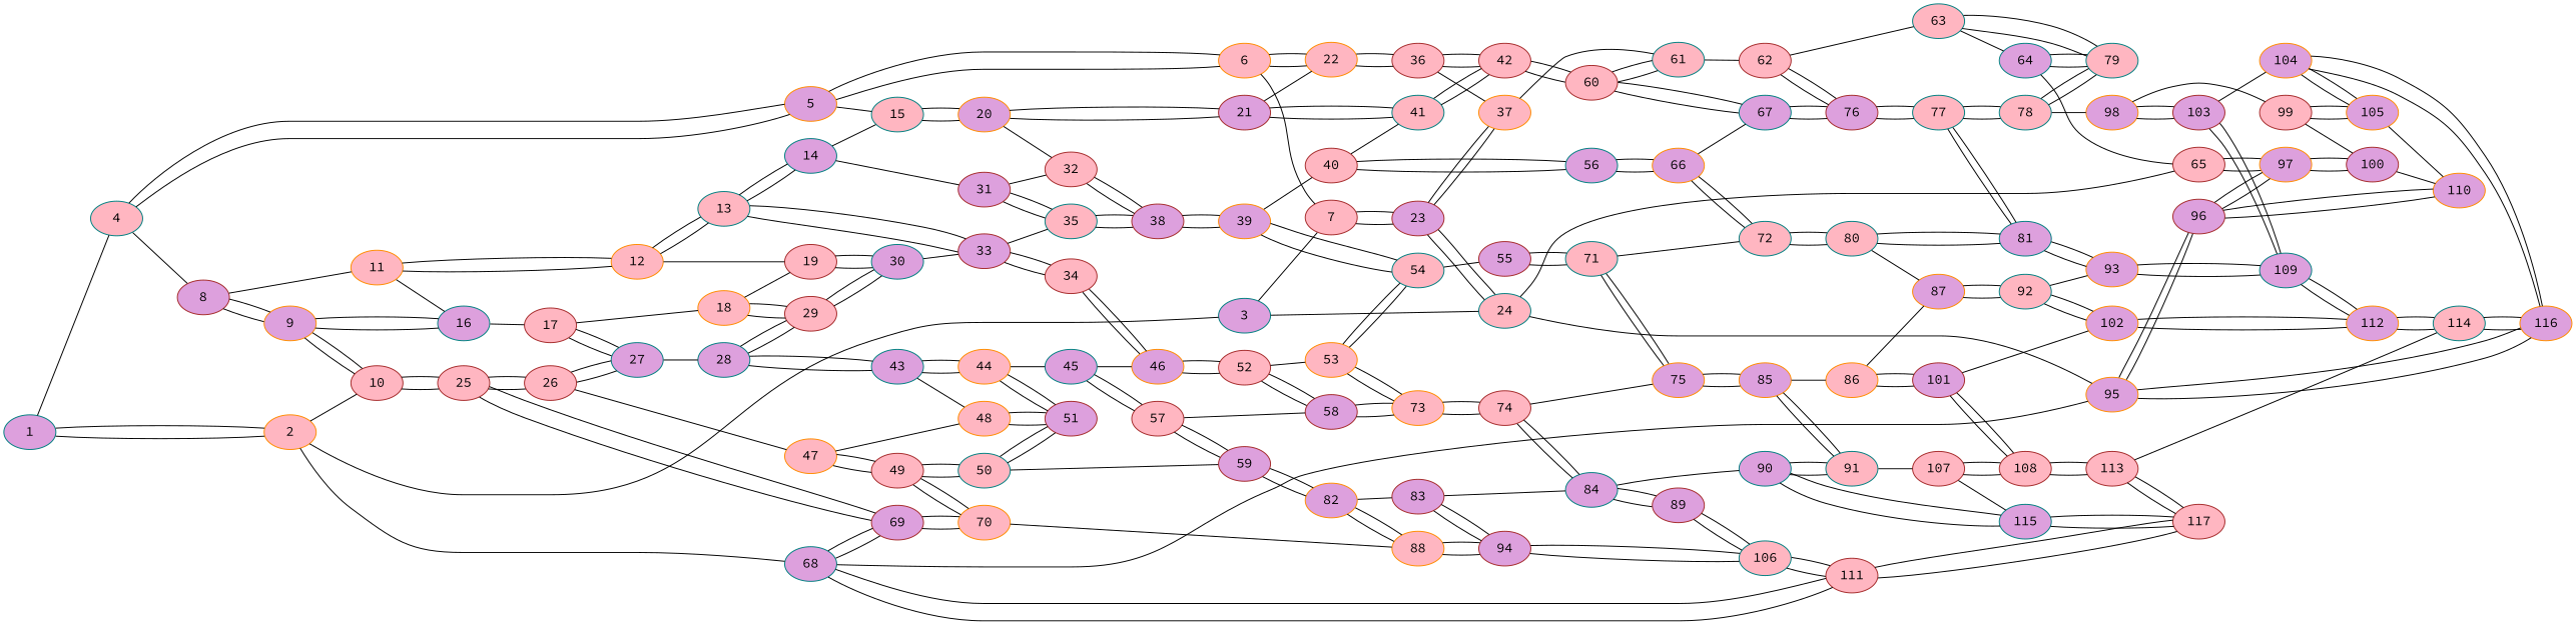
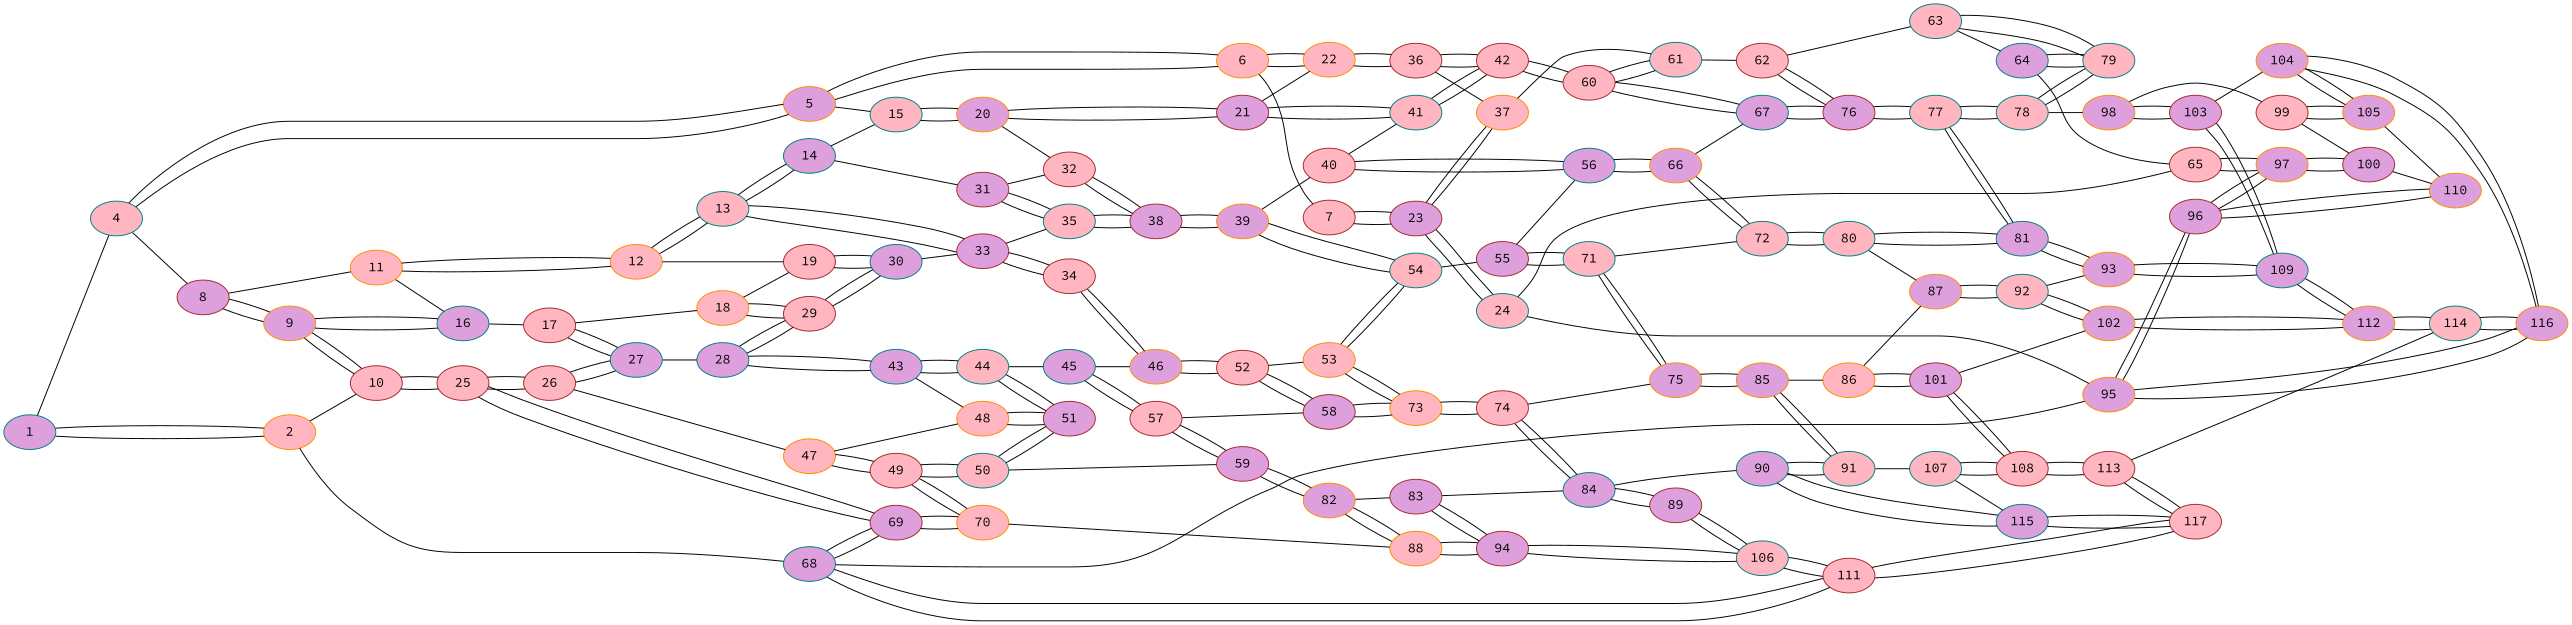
  graph {
    fontname="Source Code Pro"
    rankdir=LR
    node [color=brown fillcolor=lightpink fontname="Source Code Pro" style=filled]
    edge [fontname="Source Code Pro"]
    1 [color=teal fillcolor=plum]
    2 [color=darkorange]
    4 [color=teal]
-   3 [color=teal fillcolor=plum]
    10
    68 [color=teal fillcolor=plum]
    5 [color=darkorange fillcolor=plum]
    8 [fillcolor=plum]
    7
    24 [color=teal]
    25
    95 [color=darkorange fillcolor=plum]
    69 [fillcolor=plum]
    111
    23 [fillcolor=plum]
    65
    6 [color=darkorange]
    15 [color=teal]
    9 [color=darkorange fillcolor=plum]
    11 [color=darkorange]
    22 [color=darkorange]
    20 [color=darkorange fillcolor=plum]
    36
    37 [color=darkorange]
    16 [color=teal fillcolor=plum]
    12 [color=darkorange]
    17
    26
    13 [color=teal]
    19
    14 [color=teal fillcolor=plum]
    33 [fillcolor=plum]
    30 [color=teal fillcolor=plum]
    31 [fillcolor=plum]
    35 [color=teal]
    34
    32
    21 [fillcolor=plum]
    18 [color=darkorange]
    27 [color=teal fillcolor=plum]
    29
    28 [color=teal fillcolor=plum]
    41 [color=teal]
    38 [fillcolor=plum]
    42
    61 [color=teal]
    97 [color=darkorange fillcolor=plum]
    96 [fillcolor=plum]
    116 [color=darkorange fillcolor=plum]
    47 [color=darkorange]
    70 [color=darkorange]
    48 [color=darkorange]
    49
    43 [color=teal fillcolor=plum]
-   44 [color=darkorange]
+   44 [color=teal]
    39 [color=darkorange fillcolor=plum]
    46 [color=darkorange fillcolor=plum]
    52
    60
    62
    40
    54 [color=teal]
    56 [color=teal fillcolor=plum]
    55 [fillcolor=plum]
    66 [color=darkorange fillcolor=plum]
    67 [color=teal fillcolor=plum]
    45 [color=teal fillcolor=plum]
    51 [fillcolor=plum]
    57
    59 [fillcolor=plum]
    58 [fillcolor=plum]
    53 [color=darkorange]
    50 [color=teal]
    88 [color=darkorange]
    82 [color=darkorange fillcolor=plum]
    73 [color=darkorange]
    74
    71 [color=teal]
    72 [color=teal]
    75 [color=darkorange fillcolor=plum]
    83 [fillcolor=plum]
    76 [fillcolor=plum]
    63 [color=teal]
    64 [color=teal fillcolor=plum]
    79 [color=teal]
    77 [color=teal]
    100 [fillcolor=plum]
    80 [color=teal]
    117
    94 [fillcolor=plum]
    85 [color=darkorange fillcolor=plum]
    81 [color=teal fillcolor=plum]
    87 [color=darkorange fillcolor=plum]
    84 [color=teal fillcolor=plum]
    89 [fillcolor=plum]
    90 [color=teal fillcolor=plum]
    86 [color=darkorange]
    91 [color=teal]
    78 [color=teal]
    98 [color=darkorange fillcolor=plum]
    93 [color=darkorange fillcolor=plum]
    99
    103 [fillcolor=plum]
    92 [color=teal]
    109 [color=teal fillcolor=plum]
    106 [color=teal]
    101 [fillcolor=plum]
-   107
+   107 [color=teal]
    102 [color=darkorange fillcolor=plum]
    108
    115 [color=teal fillcolor=plum]
    112 [color=darkorange fillcolor=plum]
    110 [color=darkorange fillcolor=plum]
    105 [color=darkorange fillcolor=plum]
    104 [color=darkorange fillcolor=plum]
    113
    114 [color=teal]
    1 -- 2
    1 -- 2
    1 -- 4
-   2 -- 3
    2 -- 10
    2 -- 68
    4 -- 5
    4 -- 5
    4 -- 8
-   3 -- 7
-   3 -- 24
    10 -- 25
    10 -- 25
    68 -- 95
    68 -- 69
    68 -- 69
    68 -- 111
    68 -- 111
    5 -- 6
    5 -- 6
    5 -- 15
    8 -- 9
    8 -- 9
    8 -- 11
    7 -- 23
    7 -- 23
    24 -- 95
    24 -- 65
    25 -- 69
    25 -- 69
    25 -- 26
    25 -- 26
    95 -- 96
    95 -- 96
    95 -- 116
    95 -- 116
    69 -- 70
    69 -- 70
    111 -- 117
    111 -- 117
    23 -- 24
    23 -- 24
    23 -- 37
    23 -- 37
    65 -- 97
    65 -- 97
    6 -- 7
    6 -- 22
    6 -- 22
    15 -- 20
    15 -- 20
    9 -- 10
    9 -- 10
    9 -- 16
    9 -- 16
    11 -- 16
    11 -- 12
    11 -- 12
    22 -- 36
    22 -- 36
    20 -- 32
    20 -- 21
    20 -- 21
    36 -- 37
    36 -- 42
    36 -- 42
    37 -- 61
    16 -- 17
    12 -- 13
    12 -- 13
    12 -- 19
    17 -- 18
    17 -- 27
    17 -- 27
    26 -- 27
    26 -- 27
    26 -- 47
    13 -- 14
    13 -- 14
    13 -- 33
    13 -- 33
    19 -- 30
    19 -- 30
    14 -- 15
    14 -- 31
    33 -- 35
    33 -- 34
    33 -- 34
    30 -- 33
    31 -- 35
    31 -- 35
    31 -- 32
    35 -- 38
    35 -- 38
    34 -- 46
    34 -- 46
    32 -- 38
    32 -- 38
    21 -- 22
    21 -- 41
    21 -- 41
    18 -- 19
    18 -- 29
    18 -- 29
    27 -- 28
    29 -- 30
    29 -- 30
    28 -- 29
    28 -- 29
    28 -- 43
    28 -- 43
    41 -- 42
    41 -- 42
    38 -- 39
    38 -- 39
    42 -- 60
    42 -- 60
    61 -- 62
    97 -- 100
    97 -- 100
    96 -- 97
    96 -- 97
    96 -- 110
    96 -- 110
    47 -- 48
    47 -- 49
    47 -- 49
    70 -- 88
    48 -- 51
    48 -- 51
    49 -- 70
    49 -- 70
    49 -- 50
    49 -- 50
    43 -- 48
    43 -- 44
    43 -- 44
    44 -- 45
    44 -- 51
    44 -- 51
    39 -- 40
    39 -- 54
    39 -- 54
    46 -- 52
    46 -- 52
    52 -- 58
    52 -- 58
    52 -- 53
    60 -- 61
    60 -- 61
    60 -- 67
    60 -- 67
    62 -- 76
    62 -- 76
    62 -- 63
    40 -- 41
    40 -- 56
    40 -- 56
    54 -- 55
    56 -- 66
    56 -- 66
+   55 -- 56
    55 -- 71
    55 -- 71
    66 -- 67
    66 -- 72
    66 -- 72
    67 -- 76
    67 -- 76
    45 -- 46
    45 -- 57
    45 -- 57
    57 -- 59
    57 -- 59
    57 -- 58
    59 -- 82
    59 -- 82
    58 -- 73
    58 -- 73
    53 -- 54
    53 -- 54
    53 -- 73
    53 -- 73
    50 -- 51
    50 -- 51
    50 -- 59
    88 -- 94
    88 -- 94
    82 -- 88
    82 -- 88
    82 -- 83
    73 -- 74
    73 -- 74
    74 -- 75
    74 -- 84
    74 -- 84
    71 -- 72
    71 -- 75
    71 -- 75
    72 -- 80
    72 -- 80
    75 -- 85
    75 -- 85
    83 -- 94
    83 -- 94
    83 -- 84
    76 -- 77
    76 -- 77
    63 -- 64
    63 -- 79
    63 -- 79
    64 -- 65
    64 -- 79
    64 -- 79
    77 -- 81
    77 -- 81
    77 -- 78
    77 -- 78
    100 -- 110
    80 -- 81
    80 -- 81
    80 -- 87
    94 -- 106
    94 -- 106
    85 -- 86
    85 -- 91
    85 -- 91
    81 -- 93
    81 -- 93
    87 -- 92
    87 -- 92
    84 -- 89
    84 -- 89
    84 -- 90
    89 -- 106
    89 -- 106
    90 -- 91
    90 -- 91
    90 -- 115
    90 -- 115
    86 -- 87
    86 -- 101
    86 -- 101
    91 -- 107
    78 -- 79
    78 -- 79
    78 -- 98
    98 -- 99
    98 -- 103
    98 -- 103
    93 -- 109
    93 -- 109
    99 -- 100
    99 -- 105
    99 -- 105
    103 -- 109
    103 -- 109
    103 -- 104
    92 -- 93
    92 -- 102
    92 -- 102
    109 -- 112
    109 -- 112
    106 -- 111
    106 -- 111
    101 -- 102
    101 -- 108
    101 -- 108
    107 -- 108
    107 -- 108
    107 -- 115
    102 -- 112
    102 -- 112
    108 -- 113
    108 -- 113
    115 -- 117
    115 -- 117
    112 -- 114
    112 -- 114
    105 -- 110
    104 -- 116
    104 -- 116
    104 -- 105
    104 -- 105
    113 -- 117
    113 -- 117
    113 -- 114
    114 -- 116
    114 -- 116
  }
